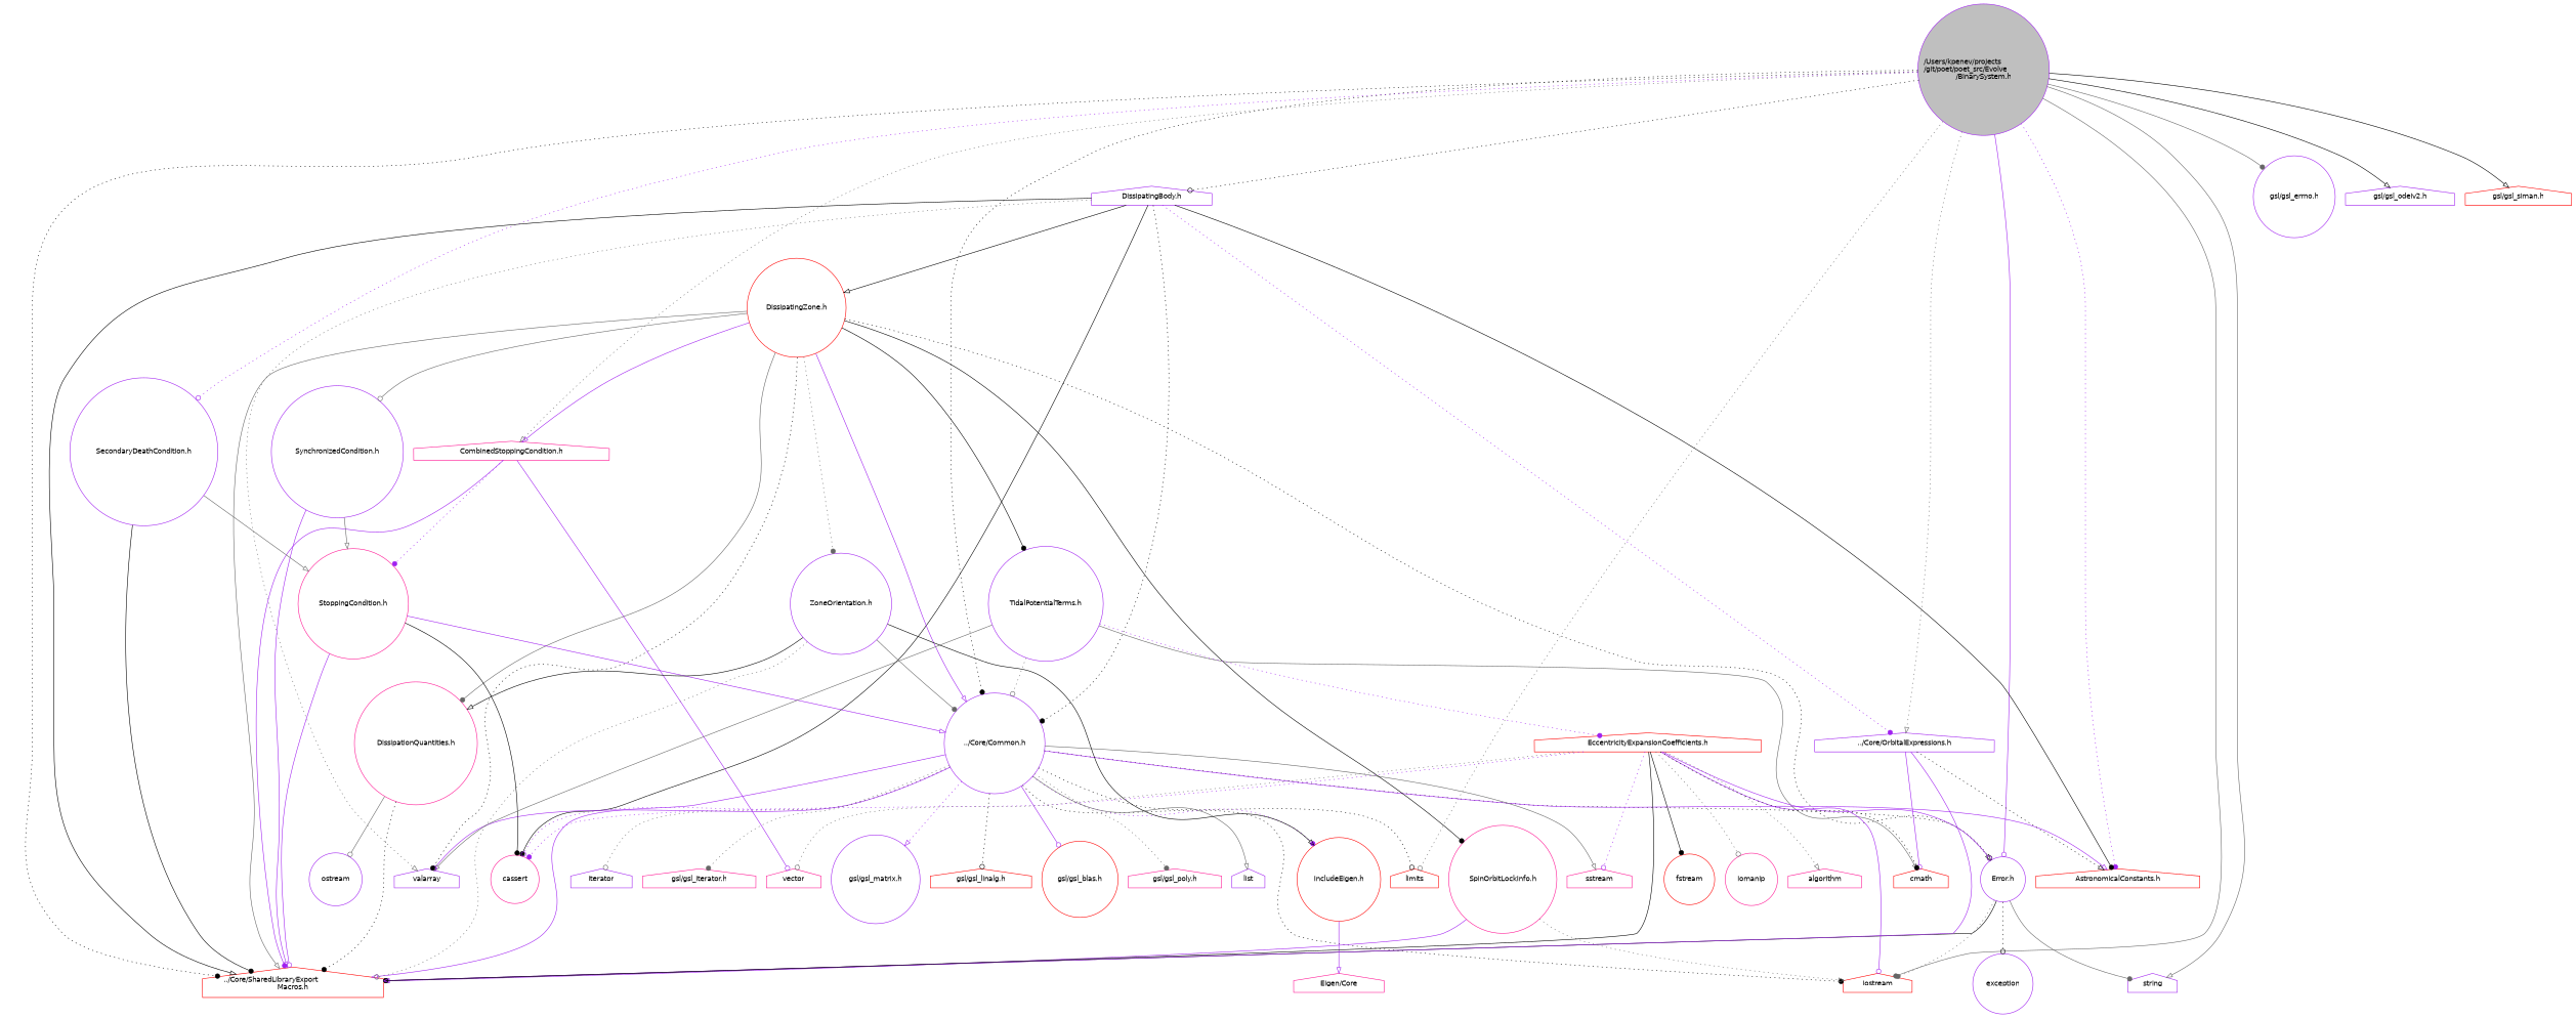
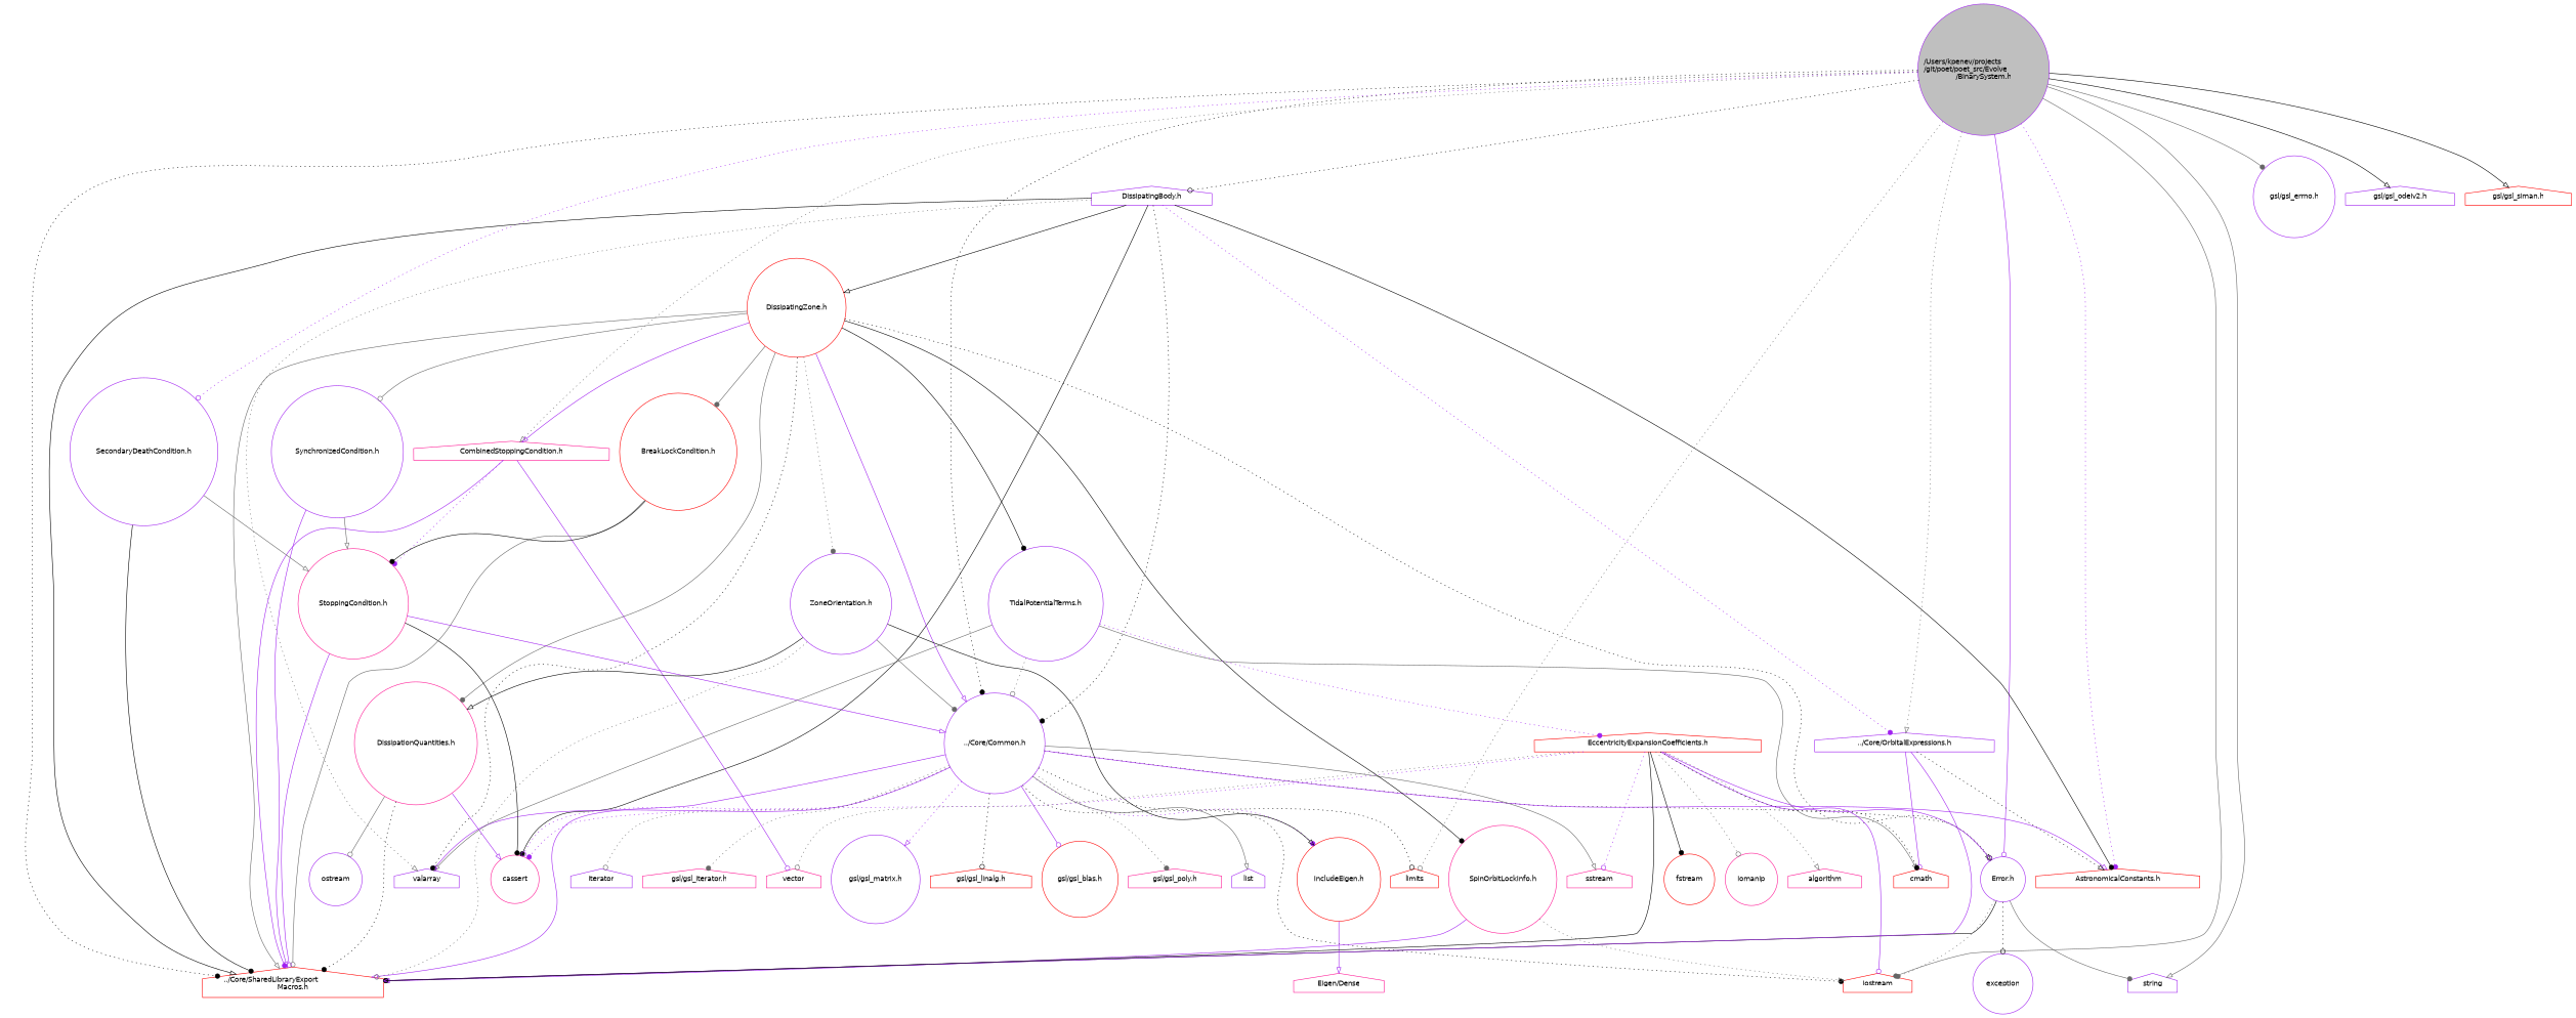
  digraph {
    node [color=purple fillcolor=white fontname=Helvetica fontsize=12 shape=house style=filled]
    edge [arrowhead=dot color=gray40 fontname=Helvetica fontsize=12 labelfontname=Helvetica labelfontsize=12 style=solid]
    n1 [fillcolor=grey75 fontcolor=black height=0.2 label="/Users/kpenev/projects\l/git/poet/poet_src/Evolve\l/BinarySystem.h" shape=circle width=0.4]
    n2 [color=red height=0.2 label="../Core/SharedLibraryExport\lMacros.h" width=0.4]
    n3 [height=0.2 label="DissipatingBody.h" width=0.4]
    n4 [height=0.2 label="../Core/Common.h" shape=circle width=0.4]
    n5 [color=red height=0.2 label=limits width=0.4]
    n6 [color=red height=0.2 label=iostream width=0.4]
    n7 [height=0.2 label="Error.h" shape=circle width=0.4]
    n8 [height=0.2 label=string width=0.4]
    n9 [color=red height=0.2 label="AstronomicalConstants.h" width=0.4]
    n10 [color=deeppink height=0.2 label="CombinedStoppingCondition.h" width=0.4]
    n11 [height=0.2 label="../Core/OrbitalExpressions.h" width=0.4]
    n12 [height=0.2 label="SecondaryDeathCondition.h" shape=circle width=0.4]
    n13 [height=0.2 label="gsl/gsl_errno.h" shape=circle width=0.4]
    n14 [height=0.2 label="gsl/gsl_odeiv2.h" width=0.4]
    n15 [color=red height=0.2 label="gsl/gsl_siman.h" width=0.4]
    n16 [color=red height=0.2 label="DissipatingZone.h" shape=circle width=0.4]
    n17 [color=deeppink height=0.2 label=cassert shape=circle width=0.4]
    n18 [height=0.2 label=valarray width=0.4]
    n19 [color=red height=0.2 label="IncludeEigen.h" shape=circle width=0.4]
    n20 [height=0.2 label=list width=0.4]
    n21 [color=deeppink height=0.2 label=sstream width=0.4]
    n22 [height=0.2 label=iterator width=0.4]
    n23 [color=deeppink height=0.2 label="gsl/gsl_iterator.h" width=0.4]
    n24 [height=0.2 label="gsl/gsl_matrix.h" shape=circle width=0.4]
    n25 [color=red height=0.2 label="gsl/gsl_linalg.h" width=0.4]
    n26 [color=red height=0.2 label="gsl/gsl_blas.h" shape=circle width=0.4]
    n27 [color=deeppink height=0.2 label="gsl/gsl_poly.h" width=0.4]
    n28 [height=0.2 label=exception shape=circle width=0.4]
    n29 [color=deeppink height=0.2 label=vector width=0.4]
    n30 [color=deeppink height=0.2 label="StoppingCondition.h" shape=circle width=0.4]
    n31 [color=red height=0.2 label=cmath width=0.4]
    n32 [height=0.2 label="ZoneOrientation.h" shape=circle width=0.4]
    n33 [color=deeppink height=0.2 label="DissipationQuantities.h" shape=circle width=0.4]
    n34 [height=0.2 label="TidalPotentialTerms.h" shape=circle width=0.4]
    n35 [color=deeppink height=0.2 label="SpinOrbitLockInfo.h" shape=circle width=0.4]
+   n36 [color=red height=0.2 label="BreakLockCondition.h" shape=circle width=0.4]
    n37 [height=0.2 label="SynchronizedCondition.h" shape=circle width=0.4]
    n38 [height=0.2 label=ostream shape=circle width=0.4]
    n39 [color=red height=0.2 label="EccentricityExpansionCoefficients.h" width=0.4]
-   n40 [color=deeppink height=0.2 label="Eigen/Core" width=0.4]
+   n40 [color=deeppink height=0.2 label="Eigen/Dense" width=0.4]
    n41 [color=red height=0.2 label=fstream shape=circle width=0.4]
    n42 [color=deeppink height=0.2 label=iomanip shape=circle width=0.4]
    n43 [color=deeppink height=0.2 label=algorithm width=0.4]
    n1 -> n2 [color=black style=dotted]
    n1 -> n3 [arrowhead=odot color=black style=dotted]
    n1 -> n4 [color=black style=dotted]
    n1 -> n5 [arrowhead=odot style=dotted]
    n1 -> n6
    n1 -> n7 [arrowhead=odot color=purple]
    n1 -> n8 [arrowhead=onormal]
    n1 -> n9 [color=purple style=dotted]
    n1 -> n10 [arrowhead=onormal style=dotted]
    n1 -> n11 [arrowhead=onormal style=dotted]
    n1 -> n12 [arrowhead=odot color=purple style=dotted]
    n1 -> n13
    n1 -> n14 [arrowhead=onormal color=black]
    n1 -> n15 [arrowhead=onormal color=black]
    n3 -> n2 [arrowhead=onormal color=black]
    n3 -> n4 [color=black style=dotted]
    n3 -> n9 [color=black]
    n3 -> n11 [color=purple style=dotted]
    n3 -> n16 [arrowhead=onormal color=black]
    n3 -> n17 [color=black]
    n3 -> n18 [arrowhead=onormal style=dotted]
    n4 -> n2 [arrowhead=onormal color=purple]
    n4 -> n5 [arrowhead=odot color=black style=dotted]
    n4 -> n6 [color=black style=dotted]
    n4 -> n7 [arrowhead=odot color=black style=dotted]
    n4 -> n9 [arrowhead=onormal color=purple]
    n4 -> n17 [arrowhead=odot color=purple style=dotted]
    n4 -> n18 [color=purple]
    n4 -> n19 [color=purple style=dotted]
    n4 -> n20 [arrowhead=onormal]
    n4 -> n21 [arrowhead=onormal]
    n4 -> n22 [arrowhead=odot style=dotted]
    n4 -> n23 [style=dotted]
    n4 -> n24 [arrowhead=onormal color=purple style=dotted]
    n4 -> n25 [arrowhead=odot color=black style=dotted]
    n4 -> n26 [arrowhead=odot color=purple]
    n4 -> n27 [style=dotted]
    n7 -> n2 [color=black]
    n7 -> n6 [style=dotted]
    n7 -> n8
    n7 -> n28 [arrowhead=odot color=black style=dotted]
    n10 -> n2 [color=purple]
    n10 -> n29 [arrowhead=odot color=purple]
    n10 -> n30 [color=purple style=dotted]
    n11 -> n2 [arrowhead=onormal color=purple]
    n11 -> n9 [arrowhead=onormal color=black style=dotted]
    n11 -> n31 [arrowhead=odot color=purple]
    n12 -> n2 [color=black]
    n12 -> n30 [arrowhead=onormal]
    n16 -> n2 [arrowhead=onormal]
    n16 -> n4 [arrowhead=onormal color=purple]
    n16 -> n7 [arrowhead=onormal color=black style=dotted]
    n16 -> n10 [arrowhead=onormal color=purple]
    n16 -> n18 [color=black style=dotted]
    n16 -> n32 [style=dotted]
    n16 -> n33
    n16 -> n34 [color=black]
    n16 -> n35 [color=black]
+   n16 -> n36
    n16 -> n37 [arrowhead=odot]
    n19 -> n40 [arrowhead=onormal color=purple]
    n30 -> n2 [arrowhead=odot color=purple]
    n30 -> n4 [arrowhead=onormal color=purple]
    n30 -> n17 [color=black]
    n32 -> n2 [arrowhead=odot style=dotted]
    n32 -> n4
    n32 -> n19 [arrowhead=onormal color=black]
    n32 -> n33 [arrowhead=onormal color=black]
    n33 -> n2 [color=black style=dotted]
+   n33 -> n17 [arrowhead=onormal color=purple]
    n33 -> n38 [arrowhead=odot]
    n34 -> n4 [arrowhead=odot style=dotted]
    n34 -> n18 [arrowhead=onormal]
    n34 -> n31 [arrowhead=onormal]
    n34 -> n39 [color=purple style=dotted]
    n35 -> n2 [arrowhead=onormal color=purple]
    n35 -> n6 [arrowhead=onormal style=dotted]
+   n36 -> n2 [arrowhead=odot]
+   n36 -> n30 [color=black]
    n37 -> n2 [arrowhead=onormal color=purple]
    n37 -> n30 [arrowhead=onormal]
    n39 -> n2 [arrowhead=odot color=black]
    n39 -> n6 [arrowhead=odot color=purple]
    n39 -> n7 [arrowhead=odot color=purple]
    n39 -> n17 [color=purple style=dotted]
    n39 -> n21 [arrowhead=odot color=purple style=dotted]
    n39 -> n29 [arrowhead=odot style=dotted]
    n39 -> n31 [color=black style=dotted]
    n39 -> n41 [color=black]
    n39 -> n42 [arrowhead=odot style=dotted]
    n39 -> n43 [arrowhead=onormal style=dotted]
  }
